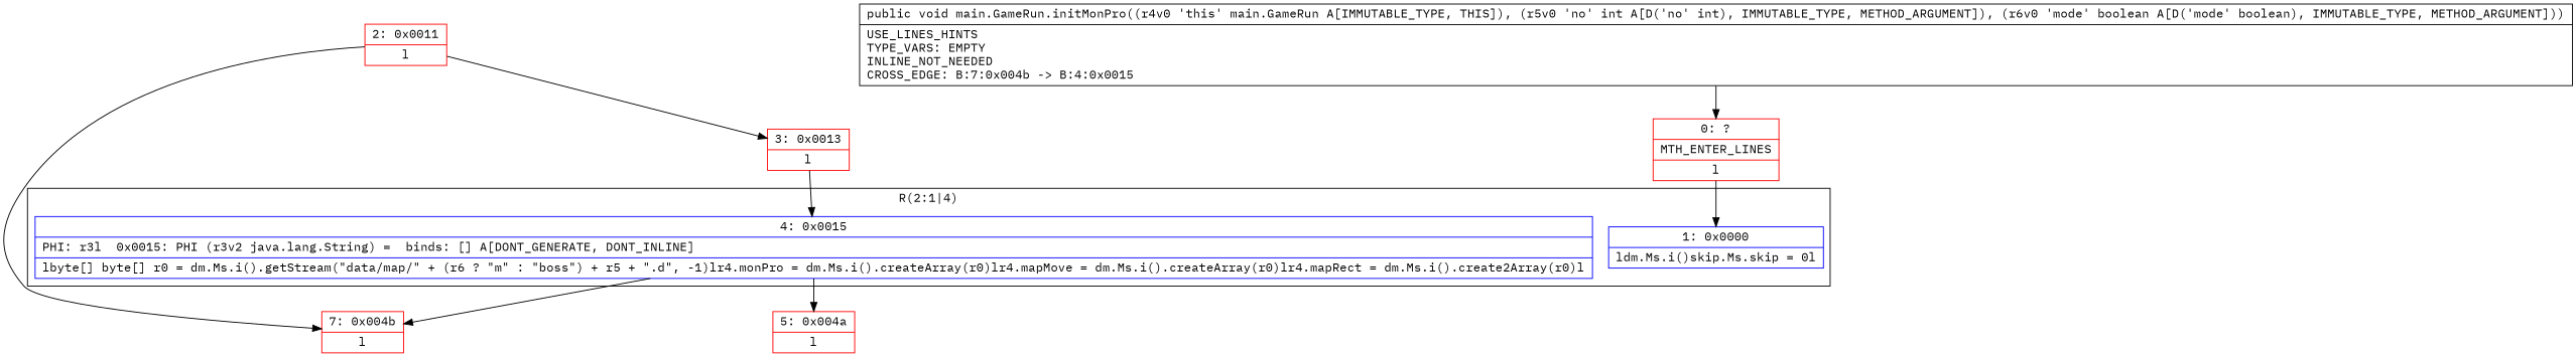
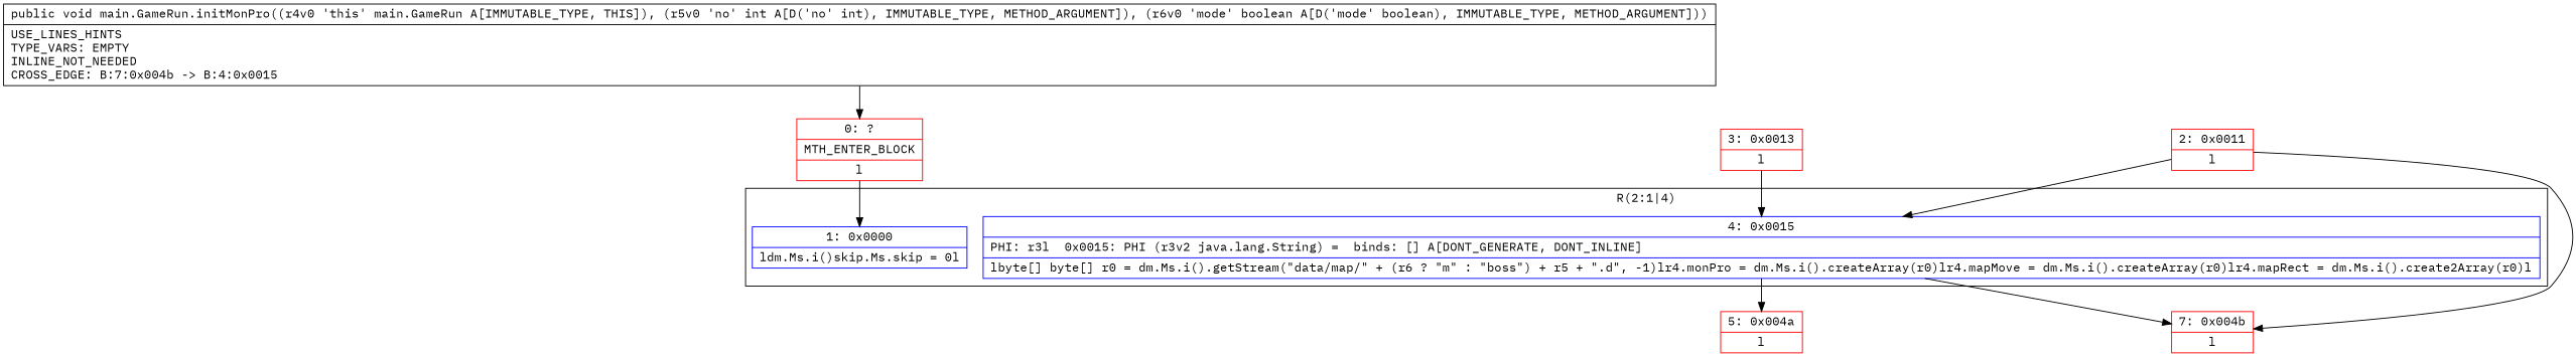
  digraph {
    fontname="IBM Plex Mono"
    node [color=red fontname="IBM Plex Mono" shape=record]
    edge [fontname="IBM Plex Mono"]
    n1 [color=blue label="{1\:\ 0x0000|ldm.Ms.i()skip.Ms.skip = 0l}"]
    n2 [color=blue label="{4\:\ 0x0015|PHI: r3l  0x0015: PHI (r3v2 java.lang.String) =  binds: [] A[DONT_GENERATE, DONT_INLINE]\l|lbyte[] byte[] r0 = dm.Ms.i().getStream(\"data\/map\/\" + (r6 ? \"m\" : \"boss\") + r5 + \".d\", \-1)lr4.monPro = dm.Ms.i().createArray(r0)lr4.mapMove = dm.Ms.i().createArray(r0)lr4.mapRect = dm.Ms.i().create2Array(r0)l}"]
    n3 [label="{5\:\ 0x004a|l}"]
    n4 [label="{7\:\ 0x004b|l}"]
    n5 [label="{2\:\ 0x0011|l}"]
    n6 [label="{3\:\ 0x0013|l}"]
-   n7 [label="{0\:\ ?|MTH_ENTER_LINES\l|l}"]
+   n7 [label="{0\:\ ?|MTH_ENTER_BLOCK\l|l}"]
    n8 [label="{public void main.GameRun.initMonPro((r4v0 'this' main.GameRun A[IMMUTABLE_TYPE, THIS]), (r5v0 'no' int A[D('no' int), IMMUTABLE_TYPE, METHOD_ARGUMENT]), (r6v0 'mode' boolean A[D('mode' boolean), IMMUTABLE_TYPE, METHOD_ARGUMENT]))  | USE_LINES_HINTS\lTYPE_VARS: EMPTY\lINLINE_NOT_NEEDED\lCROSS_EDGE: B:7:0x004b \-\> B:4:0x0015\l}" color=""]
    subgraph cluster_1 {
      label="R(2:1|4)"
      n1
      n2
    }
    n2 -> n3
    n2 -> n4
    n5 -> n4
-   n5 -> n6
+   n5 -> n2
    n6 -> n2
    n7 -> n1
    n8 -> n7
  }
